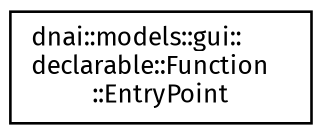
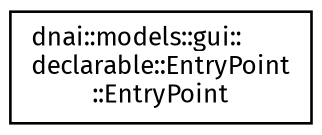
  digraph {
    rankdir=LR
    fontname="Fira Sans"
-   n1 [color=black fillcolor=white fontname="Fira Sans" fontsize=10 height=0.2 label="dnai::models::gui::\ldeclarable::Function\l::EntryPoint" shape=record style=filled width=0.4]
+   n1 [color=black fillcolor=white fontname="Fira Sans" fontsize=10 height=0.2 label="dnai::models::gui::\ldeclarable::EntryPoint\l::EntryPoint" shape=record style=filled width=0.4]
  }
